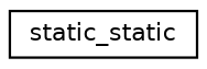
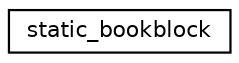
  digraph {
    rankdir=TB
-   n1 [color=black fillcolor=white fontname=Helvetica fontsize=10 height=0.2 label=static_static shape=record style=filled width=0.4]
+   n1 [color=black fillcolor=white fontname=Helvetica fontsize=10 height=0.2 label=static_bookblock shape=record style=filled width=0.4]
  }
